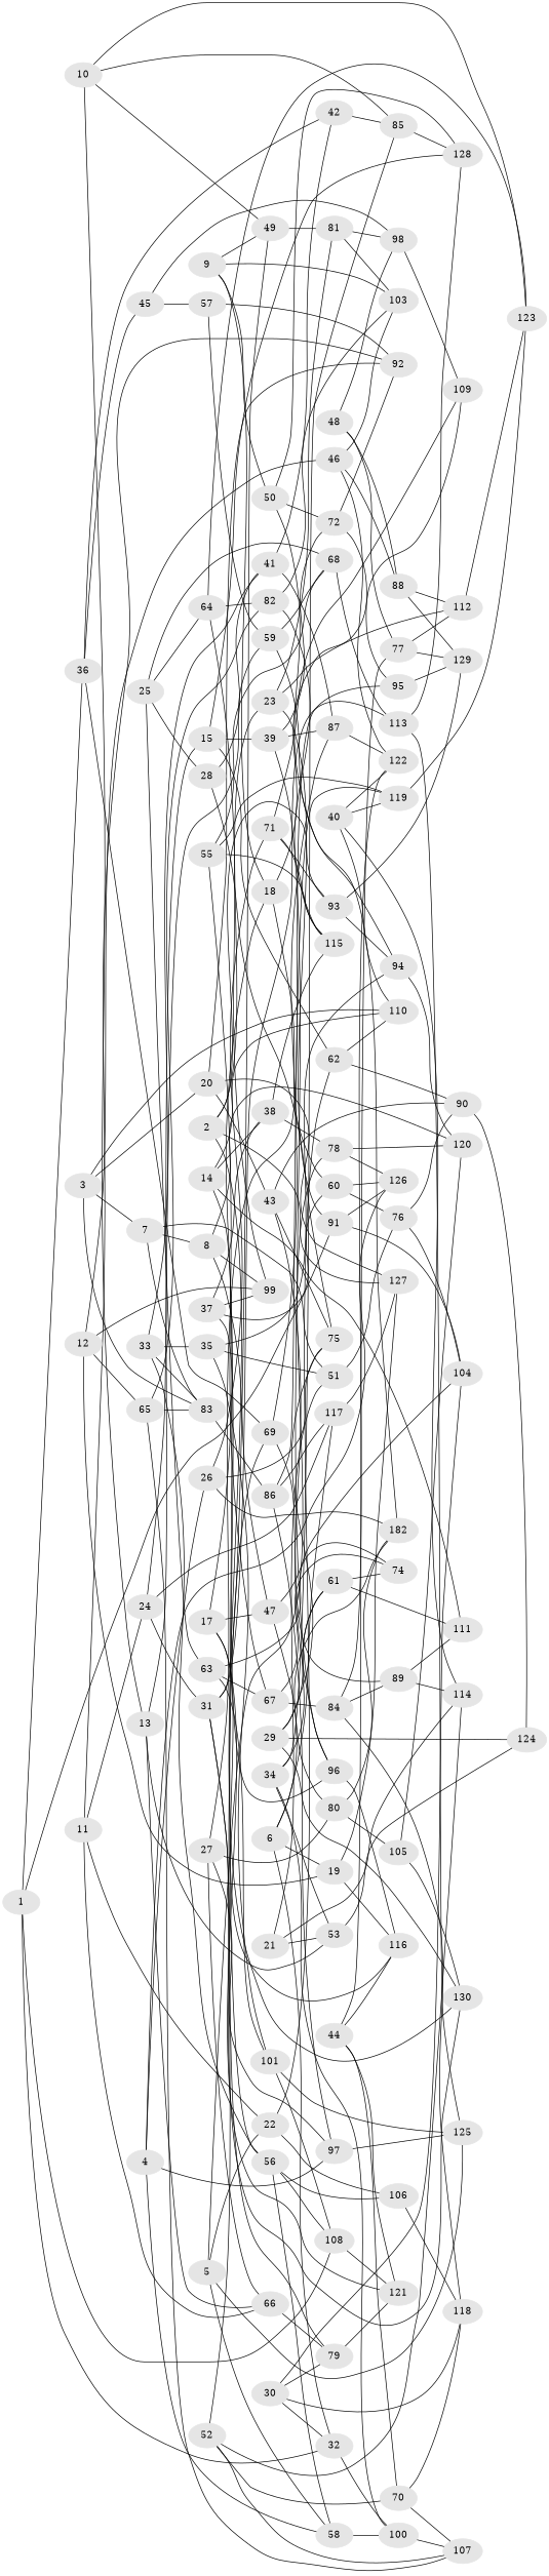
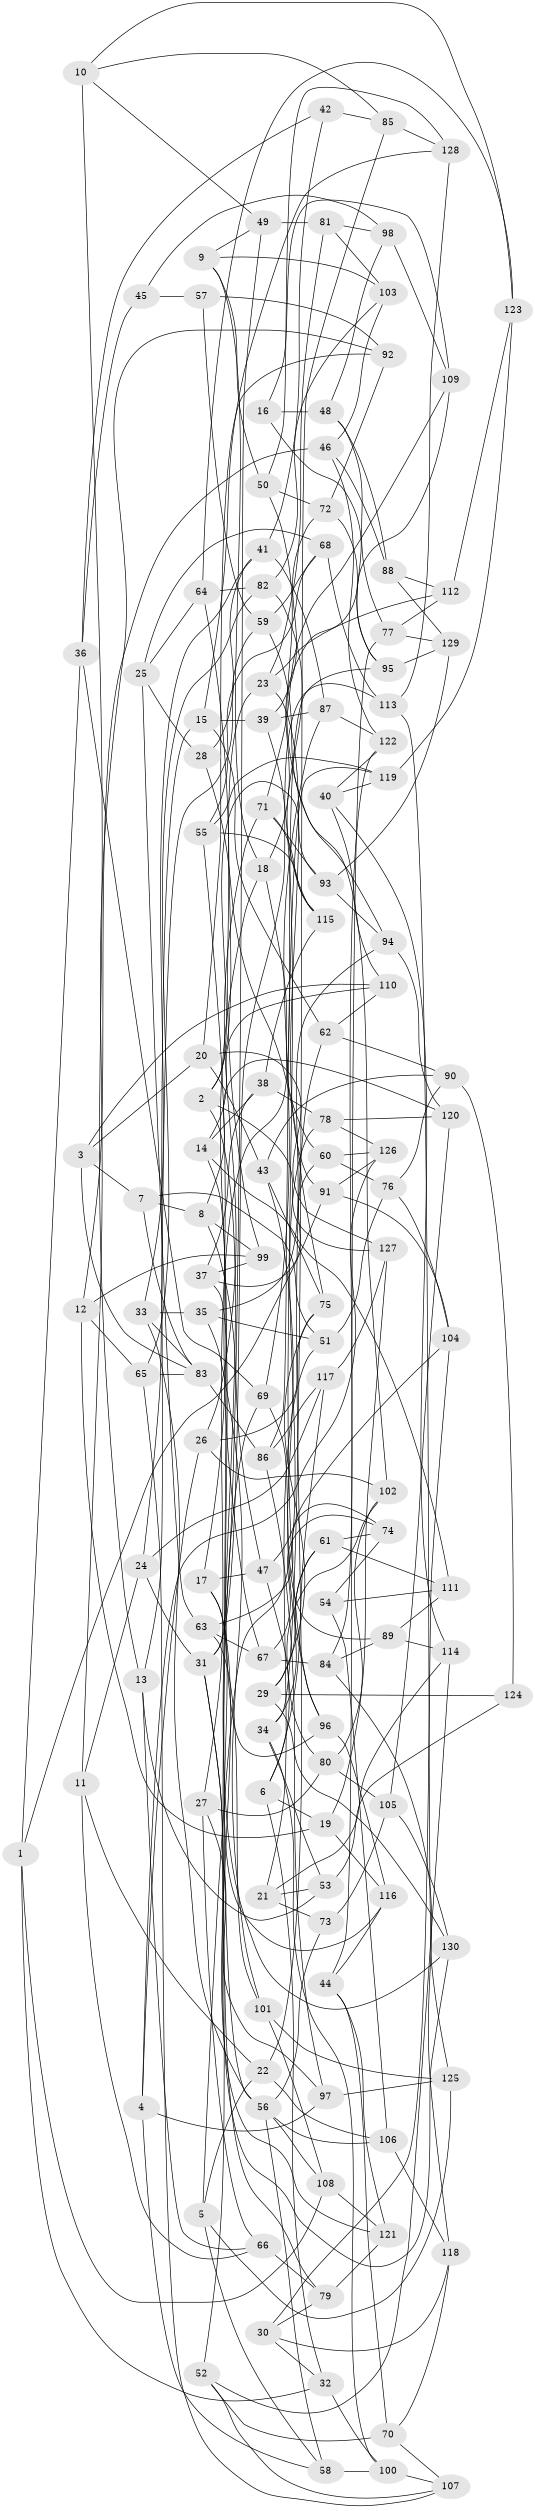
  graph {
    rankdir=LR
    node [color=gray90 style=filled]
    1
    32
    36
    91
    108
    100
    42
    45
    69
    126
    104
    121
    2
    23
    93
    127
    130
    81
    112
    94
    129
    3
    7
    20
    83
    110
    8
    51
    92
    43
    86
    4
    26
    58
    97
-   102 [label=182]
+   102
    71
    75
    125
    5
    22
    78
    62
    106
    120
    6
    19
    117
    116
    47
    99
    76
    80
    9
    18
    49
    50
    103
    109
    60
    128
    72
    10
    13
    85
    123
    66
    15
    53
    11
    24
    31
    59
    79
    12
    46
    65
    122
    88
    107
    82
    39
    124
    14
    38
    56
    111
    115
+   73
    96
    87
    90
+   16
    48
    95
    77
    98
    17
    21
    114
    105
    118
    113
    68
    25
    28
    63
    64
    41
    101
    74
    67
    27
    29
    61
    30
    33
    35
    34
    57
    89
    37
    40
    119
    44
    70
    52
+   54
    55
    84
    1 -- 32
    1 -- 36
    1 -- 91
    1 -- 108
    32 -- 100
    36 -- 42
    36 -- 45
    36 -- 69
    91 -- 126
    91 -- 104
    108 -- 121
    100 -- 107
    42 -- 85
    45 -- 98
    45 -- 57
    69 -- 87
    69 -- 89
    2 -- 23
    2 -- 93
    2 -- 127
    2 -- 130
    23 -- 91
    23 -- 81
    23 -- 112
    93 -- 94
    93 -- 129
    81 -- 103
    81 -- 98
    112 -- 123
    94 -- 120
    3 -- 7
    3 -- 20
    3 -- 83
    3 -- 110
    7 -- 83
    7 -- 8
    7 -- 51
    20 -- 127
    20 -- 92
    20 -- 43
    83 -- 86
    8 -- 120
    8 -- 47
    8 -- 99
    51 -- 76
    43 -- 75
    43 -- 96
    43 -- 90
    86 -- 97
    86 -- 117
    86 -- 119
    4 -- 126
    4 -- 26
    4 -- 58
    4 -- 97
    26 -- 102
    26 -- 71
    26 -- 75
    58 -- 100
    97 -- 125
    71 -- 93
    71 -- 109
    71 -- 115
    5 -- 58
    5 -- 125
    5 -- 22
    5 -- 78
    22 -- 62
    22 -- 106
    78 -- 126
    78 -- 120
    62 -- 110
    62 -- 90
    106 -- 118
    6 -- 32
    6 -- 102
    6 -- 19
    6 -- 117
    19 -- 127
    19 -- 116
    117 -- 127
    47 -- 104
    47 -- 80
    76 -- 104
    76 -- 90
    80 -- 102
    80 -- 105
    9 -- 18
    9 -- 49
    9 -- 50
    9 -- 103
    18 -- 109
    18 -- 60
    49 -- 81
    50 -- 102
    50 -- 128
    50 -- 72
    60 -- 126
    60 -- 76
    72 -- 92
    72 -- 95
    10 -- 49
    10 -- 13
    10 -- 85
    10 -- 123
    13 -- 66
    13 -- 15
    13 -- 53
    85 -- 128
    66 -- 79
    15 -- 62
    15 -- 128
    15 -- 39
    53 -- 124
    11 -- 92
    11 -- 22
    11 -- 66
    11 -- 24
    24 -- 117
    24 -- 31
    24 -- 59
    31 -- 130
    31 -- 49
    31 -- 79
    31 -- 113
    59 -- 94
    59 -- 68
    79 -- 121
    12 -- 19
    12 -- 99
    12 -- 46
    12 -- 65
    46 -- 103
    46 -- 122
    46 -- 88
    65 -- 83
    65 -- 107
    65 -- 82
    88 -- 112
    88 -- 129
    82 -- 103
    82 -- 115
    39 -- 72
    39 -- 96
    39 -- 87
    14 -- 110
    14 -- 38
    14 -- 56
    14 -- 111
    38 -- 78
    38 -- 115
    56 -- 108
    56 -- 58
    56 -- 106
+   56 -- 73
+   73 -- 105
    96 -- 116
    87 -- 122
    90 -- 124
+   16 -- 109
+   16 -- 48
+   16 -- 95
    48 -- 88
    48 -- 77
    48 -- 98
    95 -- 129
    77 -- 112
    77 -- 129
    98 -- 109
    17 -- 121
    17 -- 116
    17 -- 47
    17 -- 18
    21 -- 51
    21 -- 53
+   21 -- 73
    21 -- 114
    105 -- 130
    105 -- 120
    113 -- 125
    113 -- 128
    68 -- 113
    25 -- 68
    25 -- 28
    25 -- 63
    25 -- 64
    28 -- 75
    28 -- 41
    63 -- 101
    63 -- 74
    63 -- 67
    64 -- 99
    64 -- 123
    64 -- 82
    41 -- 42
    41 -- 87
    101 -- 108
    101 -- 125
    67 -- 74
    67 -- 84
    27 -- 97
    27 -- 80
    27 -- 66
    27 -- 95
    29 -- 130
    29 -- 75
    29 -- 124
    29 -- 61
    61 -- 111
    61 -- 74
    30 -- 32
    30 -- 104
    30 -- 79
    30 -- 118
    33 -- 83
    33 -- 56
    33 -- 41
    33 -- 35
    35 -- 94
    35 -- 51
    35 -- 101
    34 -- 100
    34 -- 85
    34 -- 53
    34 -- 61
    57 -- 92
    57 -- 59
    89 -- 111
    89 -- 114
    37 -- 99
    37 -- 60
    37 -- 38
    37 -- 96
    40 -- 110
    40 -- 122
    40 -- 114
    40 -- 119
    119 -- 123
    44 -- 121
    44 -- 116
    44 -- 77
    44 -- 70
    70 -- 107
    70 -- 118
    52 -- 69
    52 -- 107
    52 -- 114
    52 -- 70
+   54 -- 106
+   54 -- 111
+   54 -- 74
    55 -- 115
    55 -- 68
    55 -- 67
    55 -- 119
    84 -- 122
    84 -- 118
    84 -- 89
  }
